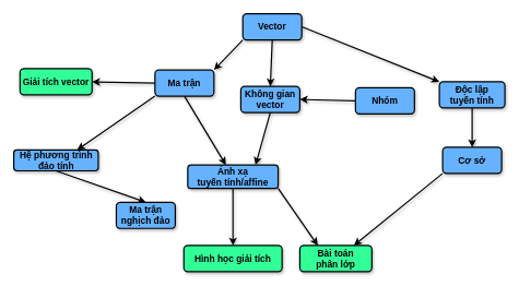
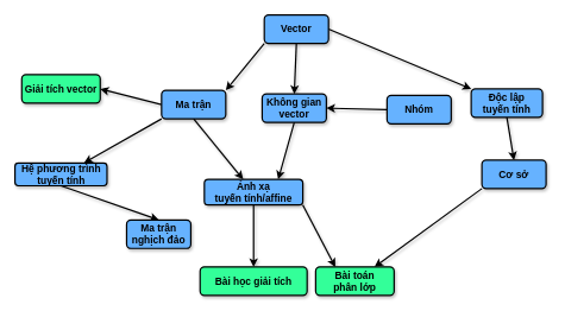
  <mxCell id="0" />
  <mxCell id="1" parent="0" />
  <mxCell id="2" style="edgeStyle=none;orthogonalLoop=1;jettySize=auto;html=1;exitX=0.5;exitY=1;exitDx=0;exitDy=0;entryX=0.5;entryY=0;entryDx=0;entryDy=0;strokeWidth=2;shadow=1;" edge="1" parent="1" source="5" target="11"><mxGeometry relative="1" as="geometry" /></mxCell>
  <mxCell id="3" style="edgeStyle=none;orthogonalLoop=1;jettySize=auto;html=1;exitX=0;exitY=1;exitDx=0;exitDy=0;entryX=1;entryY=0;entryDx=0;entryDy=0;strokeWidth=2;shadow=1;" edge="1" parent="1" source="5" target="9"><mxGeometry relative="1" as="geometry" /></mxCell>
  <mxCell id="4" style="edgeStyle=none;orthogonalLoop=1;jettySize=auto;html=1;exitX=1;exitY=0.5;exitDx=0;exitDy=0;entryX=0;entryY=0;entryDx=0;entryDy=0;strokeWidth=2;shadow=1;" edge="1" parent="1" source="5" target="13"><mxGeometry relative="1" as="geometry" /></mxCell>
  <mxCell id="5" value="&lt;font style=&quot;font-size: 14px&quot;&gt;&lt;b&gt;Vector&lt;/b&gt;&lt;/font&gt;" style="whiteSpace=wrap;html=1;strokeWidth=2;fillColor=#66B2FF;shadow=1;rounded=1;" vertex="1" parent="1"><mxGeometry x="370" y="20" width="90" height="40" as="geometry" /></mxCell>
  <mxCell id="6" style="edgeStyle=none;orthogonalLoop=1;jettySize=auto;html=1;exitX=0.5;exitY=1;exitDx=0;exitDy=0;strokeWidth=2;shadow=1;" edge="1" parent="1" source="9" target="21"><mxGeometry relative="1" as="geometry" /></mxCell>
  <mxCell id="7" style="edgeStyle=none;orthogonalLoop=1;jettySize=auto;html=1;exitX=0;exitY=0.5;exitDx=0;exitDy=0;entryX=1;entryY=0.5;entryDx=0;entryDy=0;strokeWidth=2;shadow=1;" edge="1" parent="1" source="9" target="22"><mxGeometry relative="1" as="geometry" /></mxCell>
  <mxCell id="8" style="edgeStyle=none;orthogonalLoop=1;jettySize=auto;html=1;exitX=0;exitY=1;exitDx=0;exitDy=0;entryX=0.75;entryY=0;entryDx=0;entryDy=0;strokeWidth=2;shadow=1;" edge="1" parent="1" source="9" target="17"><mxGeometry relative="1" as="geometry" /></mxCell>
- <mxCell id="9" value="&lt;font style=&quot;font-size: 14px&quot;&gt;&lt;b&gt;Ma trận&lt;/b&gt;&lt;/font&gt;" style="whiteSpace=wrap;html=1;strokeWidth=2;fillColor=#66B2FF;shadow=1;rounded=1;" vertex="1" parent="1"><mxGeometry x="236" y="106" width="90" height="40" as="geometry" /></mxCell>
+ <mxCell id="9" value="&lt;font style=&quot;font-size: 14px&quot;&gt;&lt;b&gt;Ma trận&lt;/b&gt;&lt;/font&gt;" style="whiteSpace=wrap;html=1;strokeWidth=2;fillColor=#66B2FF;shadow=1;rounded=1;" vertex="1" parent="1"><mxGeometry x="226" y="126" width="90" height="40" as="geometry" /></mxCell>
  <mxCell id="10" style="edgeStyle=none;orthogonalLoop=1;jettySize=auto;html=1;exitX=0.5;exitY=1;exitDx=0;exitDy=0;entryX=0.75;entryY=0;entryDx=0;entryDy=0;strokeWidth=2;shadow=1;" edge="1" parent="1" source="11" target="21"><mxGeometry relative="1" as="geometry" /></mxCell>
  <mxCell id="11" value="&lt;font style=&quot;font-size: 14px&quot;&gt;&lt;b&gt;Không gian vector&lt;/b&gt;&lt;/font&gt;" style="whiteSpace=wrap;html=1;strokeWidth=2;fillColor=#66B2FF;shadow=1;rounded=1;" vertex="1" parent="1"><mxGeometry x="367" y="131" width="90" height="40" as="geometry" /></mxCell>
  <mxCell id="12" style="edgeStyle=none;orthogonalLoop=1;jettySize=auto;html=1;exitX=0.5;exitY=1;exitDx=0;exitDy=0;entryX=0.5;entryY=0;entryDx=0;entryDy=0;strokeWidth=2;shadow=1;" edge="1" parent="1" source="13" target="15"><mxGeometry relative="1" as="geometry" /></mxCell>
- <mxCell id="13" value="&lt;span style=&quot;font-size: 14px&quot;&gt;&lt;b&gt;Độc lập &lt;br&gt;tuyến tính&lt;/b&gt;&lt;/span&gt;" style="whiteSpace=wrap;html=1;strokeWidth=2;fillColor=#66B2FF;shadow=1;rounded=1;" vertex="1" parent="1"><mxGeometry x="670" y="124" width="100" height="40" as="geometry" /></mxCell>
+ <mxCell id="13" value="&lt;span style=&quot;font-size: 14px&quot;&gt;&lt;b&gt;Độc lập &lt;br&gt;tuyến tính&lt;/b&gt;&lt;/span&gt;" style="whiteSpace=wrap;html=1;strokeWidth=2;fillColor=#66B2FF;shadow=1;rounded=1;" vertex="1" parent="1"><mxGeometry x="660" y="124" width="100" height="40" as="geometry" /></mxCell>
  <mxCell id="14" style="edgeStyle=none;orthogonalLoop=1;jettySize=auto;html=1;exitX=0;exitY=1;exitDx=0;exitDy=0;strokeWidth=2;entryX=0.75;entryY=0;entryDx=0;entryDy=0;shadow=1;" edge="1" parent="1" source="15" target="24"><mxGeometry relative="1" as="geometry"><mxPoint x="520" y="384" as="targetPoint" /></mxGeometry></mxCell>
  <mxCell id="15" value="&lt;font style=&quot;font-size: 14px&quot;&gt;&lt;b&gt;Cơ sở&lt;/b&gt;&lt;/font&gt;" style="whiteSpace=wrap;html=1;strokeWidth=2;fillColor=#66B2FF;shadow=1;rounded=1;" vertex="1" parent="1"><mxGeometry x="675" y="224" width="90" height="40" as="geometry" /></mxCell>
  <mxCell id="16" style="edgeStyle=none;orthogonalLoop=1;jettySize=auto;html=1;exitX=0.5;exitY=1;exitDx=0;exitDy=0;entryX=0.5;entryY=0;entryDx=0;entryDy=0;strokeWidth=2;shadow=1;" edge="1" parent="1" source="17" target="18"><mxGeometry relative="1" as="geometry" /></mxCell>
- <mxCell id="17" value="&lt;font style=&quot;font-size: 14px&quot;&gt;&lt;b&gt;Hệ phương trình đảo tính&lt;/b&gt;&lt;/font&gt;" style="whiteSpace=wrap;html=1;strokeWidth=2;fillColor=#66B2FF;shadow=1;rounded=1;" vertex="1" parent="1"><mxGeometry x="20.5" y="228" width="129" height="32" as="geometry" /></mxCell>
+ <mxCell id="17" value="&lt;font style=&quot;font-size: 14px&quot;&gt;&lt;b&gt;Hệ phương trình tuyến tính&lt;/b&gt;&lt;/font&gt;" style="whiteSpace=wrap;html=1;strokeWidth=2;fillColor=#66B2FF;shadow=1;rounded=1;" vertex="1" parent="1"><mxGeometry x="20.5" y="228" width="129" height="32" as="geometry" /></mxCell>
  <mxCell id="18" value="&lt;span style=&quot;font-size: 14px&quot;&gt;&lt;b&gt;Ma trận nghịch đảo&lt;/b&gt;&lt;/span&gt;" style="whiteSpace=wrap;html=1;strokeWidth=2;fillColor=#66B2FF;shadow=1;rounded=1;" vertex="1" parent="1"><mxGeometry x="177" y="308" width="90" height="40" as="geometry" /></mxCell>
  <mxCell id="19" style="orthogonalLoop=1;jettySize=auto;html=1;exitX=1;exitY=1;exitDx=0;exitDy=0;entryX=0.25;entryY=0;entryDx=0;entryDy=0;strokeWidth=2;shadow=1;" edge="1" parent="1" source="21" target="24"><mxGeometry relative="1" as="geometry" /></mxCell>
  <mxCell id="20" style="edgeStyle=none;orthogonalLoop=1;jettySize=auto;html=1;exitX=0.5;exitY=1;exitDx=0;exitDy=0;entryX=0.5;entryY=0;entryDx=0;entryDy=0;strokeWidth=2;shadow=1;" edge="1" parent="1" source="21" target="23"><mxGeometry relative="1" as="geometry" /></mxCell>
  <mxCell id="21" value="&lt;span style=&quot;font-size: 14px&quot;&gt;&lt;b&gt;Ánh xạ &lt;br&gt;tuyến tính/affine&lt;/b&gt;&lt;/span&gt;" style="whiteSpace=wrap;html=1;strokeWidth=2;fillColor=#66B2FF;shadow=1;rounded=1;" vertex="1" parent="1"><mxGeometry x="286" y="251" width="138" height="36" as="geometry" /></mxCell>
  <mxCell id="22" value="&lt;font style=&quot;font-size: 14px&quot;&gt;&lt;b&gt;Giải tích vector&lt;/b&gt;&lt;/font&gt;" style="whiteSpace=wrap;html=1;strokeWidth=2;fillColor=#33FF99;shadow=1;rounded=1;" vertex="1" parent="1"><mxGeometry x="30" y="104" width="110" height="40" as="geometry" /></mxCell>
- <mxCell id="23" value="&lt;font style=&quot;font-size: 14px&quot;&gt;&lt;b&gt;Hình học giải tích&lt;br&gt;&lt;/b&gt;&lt;/font&gt;" style="whiteSpace=wrap;html=1;strokeWidth=2;fillColor=#33FF99;shadow=1;rounded=1;" vertex="1" parent="1"><mxGeometry x="280" y="374" width="150" height="40" as="geometry" /></mxCell>
- <mxCell id="24" value="&lt;span style=&quot;font-size: 14px&quot;&gt;&lt;b&gt;Bài toán &lt;br&gt;phân lớp&lt;/b&gt;&lt;/span&gt;" style="whiteSpace=wrap;html=1;strokeWidth=2;fillColor=#33FF99;shadow=1;rounded=1;" vertex="1" parent="1"><mxGeometry x="457" y="374" width="110" height="40" as="geometry" /></mxCell>
+ <mxCell id="23" value="&lt;font style=&quot;font-size: 14px&quot;&gt;&lt;b&gt;Bài học giải tích&lt;br&gt;&lt;/b&gt;&lt;/font&gt;" style="whiteSpace=wrap;html=1;strokeWidth=2;fillColor=#33FF99;shadow=1;rounded=1;" vertex="1" parent="1"><mxGeometry x="280" y="374" width="150" height="40" as="geometry" /></mxCell>
+ <mxCell id="24" value="&lt;span style=&quot;font-size: 14px&quot;&gt;&lt;b&gt;Bài toán &lt;br&gt;phân lớp&lt;/b&gt;&lt;/span&gt;" style="whiteSpace=wrap;html=1;strokeWidth=2;fillColor=#33FF99;shadow=1;rounded=1;" vertex="1" parent="1"><mxGeometry x="442" y="374" width="110" height="40" as="geometry" /></mxCell>
  <mxCell id="25" style="edgeStyle=none;orthogonalLoop=1;jettySize=auto;html=1;exitX=0;exitY=0.5;exitDx=0;exitDy=0;entryX=1;entryY=0.5;entryDx=0;entryDy=0;strokeWidth=2;shadow=1;" edge="1" parent="1" source="26" target="11"><mxGeometry relative="1" as="geometry" /></mxCell>
  <mxCell id="26" value="&lt;font style=&quot;font-size: 14px&quot;&gt;&lt;b&gt;Nhóm&lt;br&gt;&lt;/b&gt;&lt;/font&gt;" style="whiteSpace=wrap;html=1;strokeWidth=2;fillColor=#66B2FF;shadow=1;rounded=1;" vertex="1" parent="1"><mxGeometry x="542" y="133" width="90" height="40" as="geometry" /></mxCell>
